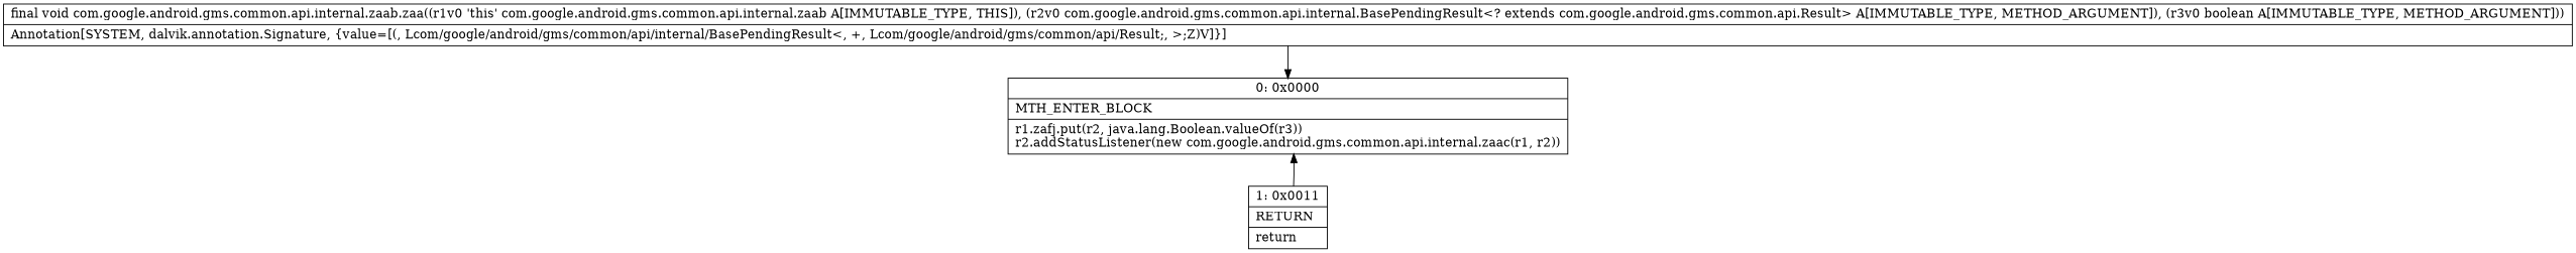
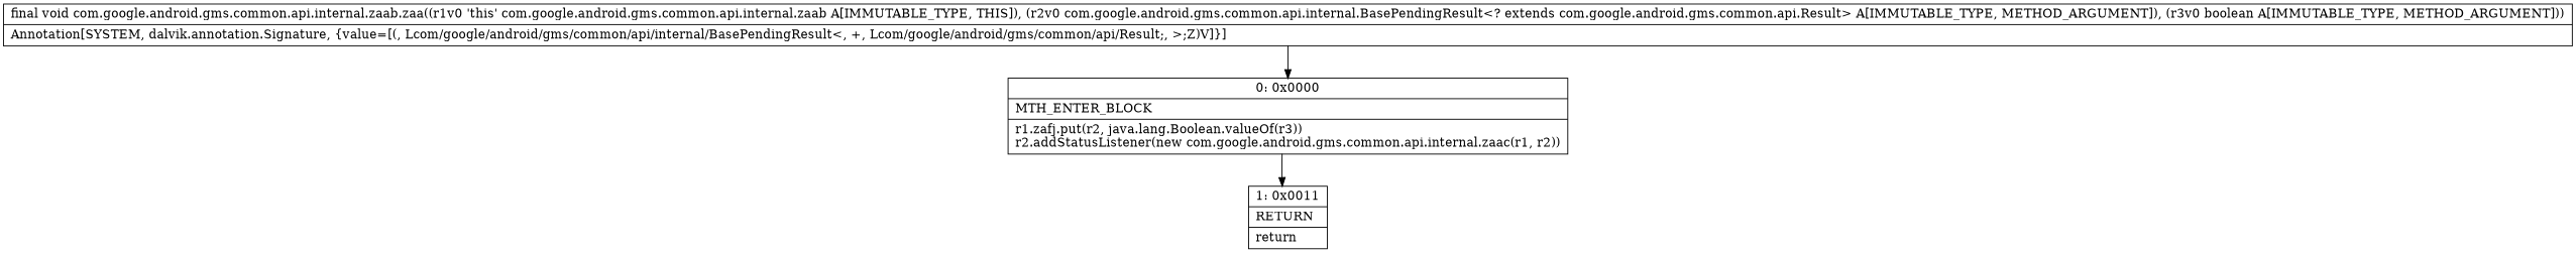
  digraph {
    node [shape=record]
    n1 [label="{0\:\ 0x0000|MTH_ENTER_BLOCK\l|r1.zafj.put(r2, java.lang.Boolean.valueOf(r3))\lr2.addStatusListener(new com.google.android.gms.common.api.internal.zaac(r1, r2))\l}"]
    n2 [label="{1\:\ 0x0011|RETURN\l|return\l}"]
    n3 [label="{final void com.google.android.gms.common.api.internal.zaab.zaa((r1v0 'this' com.google.android.gms.common.api.internal.zaab A[IMMUTABLE_TYPE, THIS]), (r2v0 com.google.android.gms.common.api.internal.BasePendingResult\<? extends com.google.android.gms.common.api.Result\> A[IMMUTABLE_TYPE, METHOD_ARGUMENT]), (r3v0 boolean A[IMMUTABLE_TYPE, METHOD_ARGUMENT]))  | Annotation[SYSTEM, dalvik.annotation.Signature, \{value=[(, Lcom\/google\/android\/gms\/common\/api\/internal\/BasePendingResult\<, +, Lcom\/google\/android\/gms\/common\/api\/Result;, \>;Z)V]\}]\l}"]
-   n2 -> n1
+   n1 -> n2
    n3 -> n1
  }
